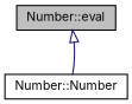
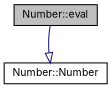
  digraph {
    rankdir=TB
    fontname=Inter
    node [color=black fontname=Inter fontsize=10 shape=record style=filled]
    n1 [fillcolor=grey75 fontcolor=black height=0.2 label="Number::eval" width=0.4]
    n2 [fillcolor=white height=0.2 label="Number::Number" width=0.4]
-   n2 -> n1 [color=midnightblue fontname=Inter fontsize=10 labelfontname=Helvetica labelfontsize=10 style=solid arrowhead=onormal]
+   n1 -> n2 [color=midnightblue fontname=Inter fontsize=10 labelfontname=Helvetica labelfontsize=10 style=solid arrowhead=onormal]
  }
